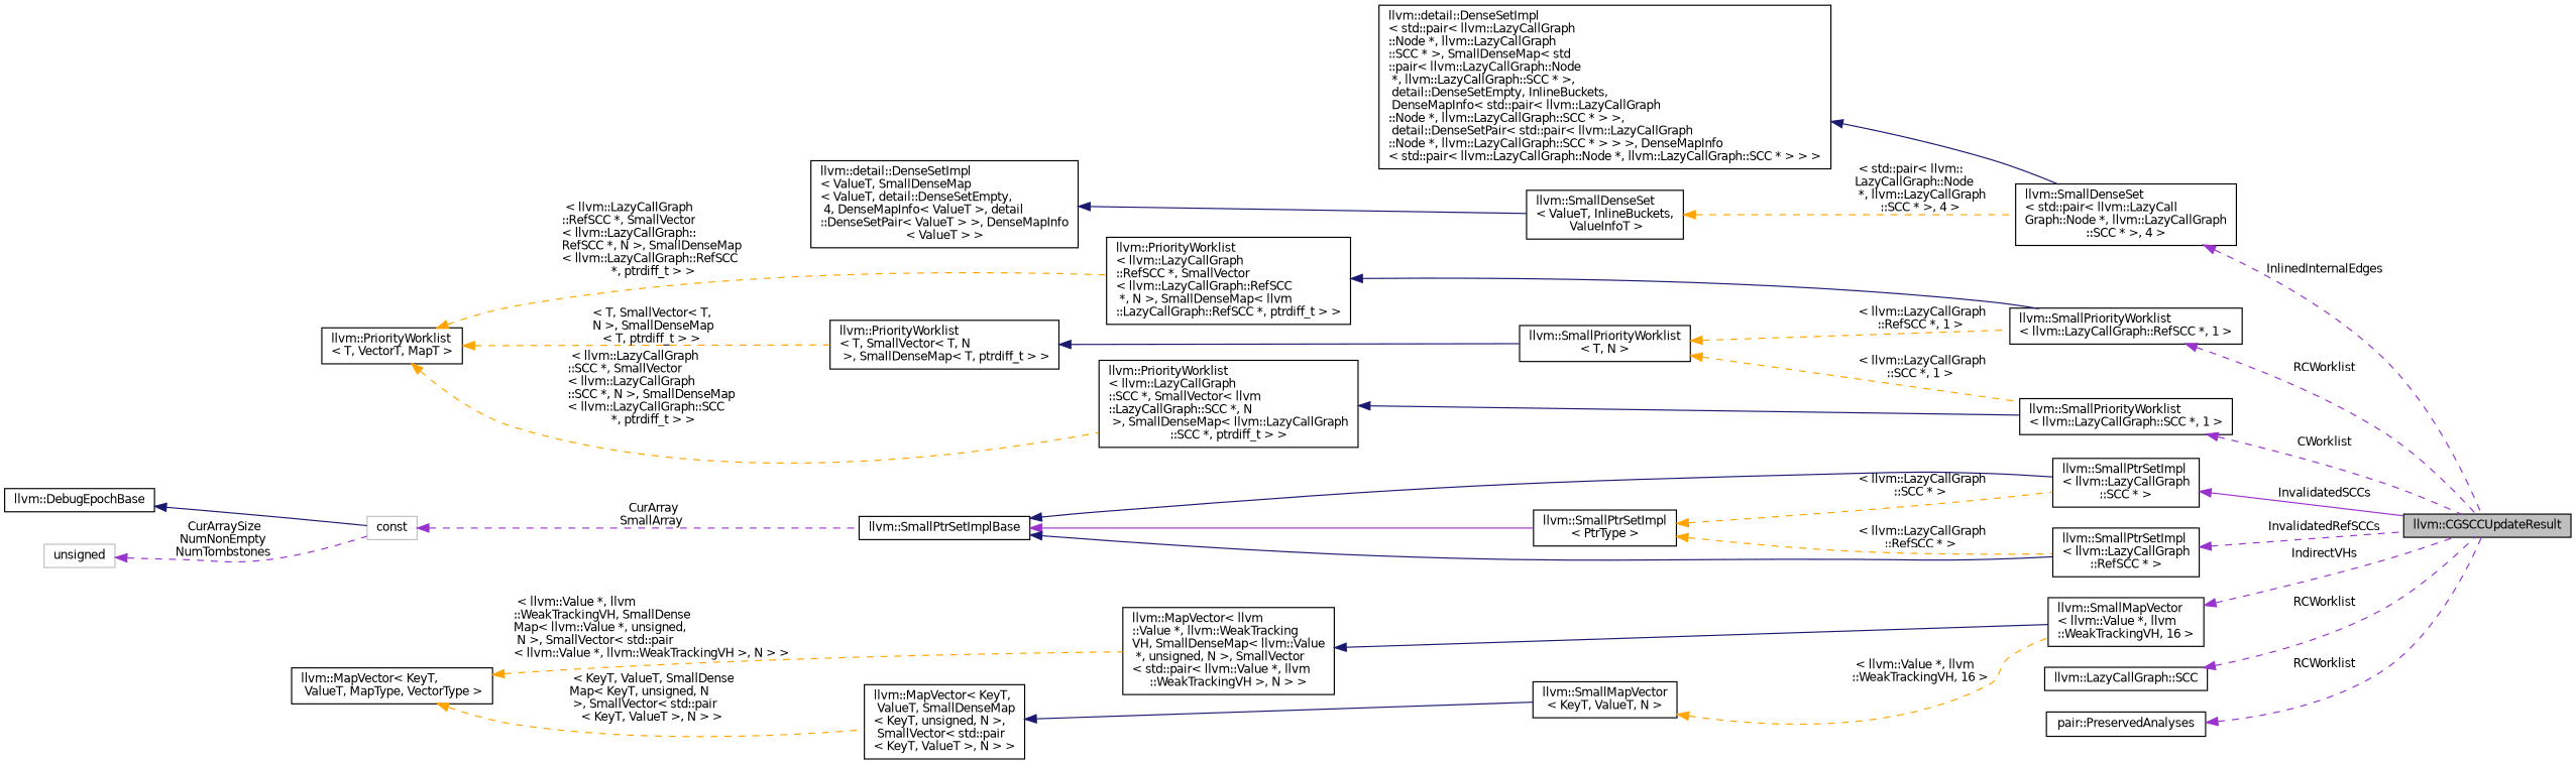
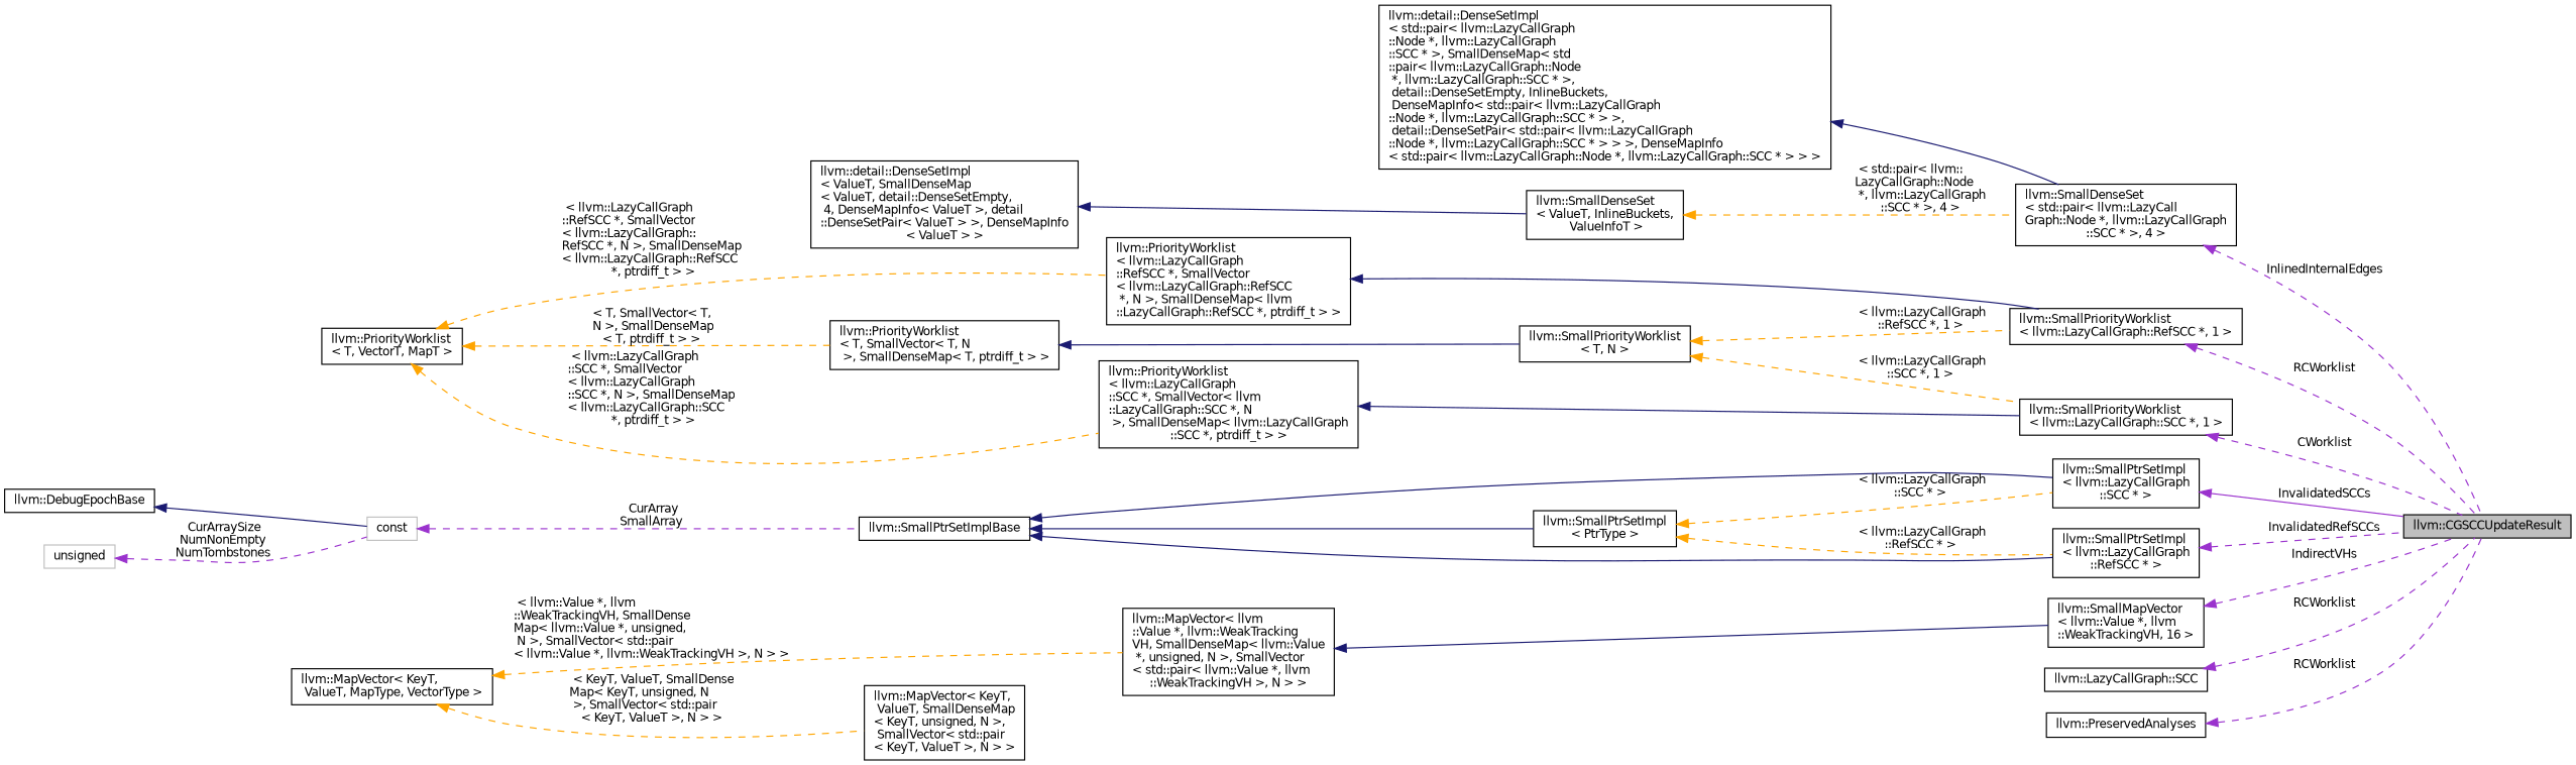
  digraph {
    rankdir=LR
    node [color=black fontname=Helvetica fontsize=10 shape=record]
    edge [color=midnightblue dir=back fontname=Helvetica fontsize=10 labelfontname=Helvetica labelfontsize=10 style=dashed]
    n1 [fillcolor=grey75 fontcolor=black height=0.2 label="llvm::CGSCCUpdateResult" style=filled width=0.4]
    n2 [height=0.2 label="llvm::SmallDenseSet\l\< std::pair\< llvm::LazyCall\lGraph::Node *, llvm::LazyCallGraph\l::SCC * \>, 4 \>" width=0.4]
    n3 [height=0.2 label="llvm::detail::DenseSetImpl\l\< std::pair\< llvm::LazyCallGraph\l::Node *, llvm::LazyCallGraph\l::SCC * \>, SmallDenseMap\< std\l::pair\< llvm::LazyCallGraph::Node\l *, llvm::LazyCallGraph::SCC * \>,\l detail::DenseSetEmpty, InlineBuckets,\l DenseMapInfo\< std::pair\< llvm::LazyCallGraph\l::Node *, llvm::LazyCallGraph::SCC * \> \>,\l detail::DenseSetPair\< std::pair\< llvm::LazyCallGraph\l::Node *, llvm::LazyCallGraph::SCC * \> \> \>, DenseMapInfo\l\< std::pair\< llvm::LazyCallGraph::Node *, llvm::LazyCallGraph::SCC * \> \> \>" width=0.4]
    n4 [height=0.2 label="llvm::detail::DenseSetImpl\l\< ValueT, SmallDenseMap\l\< ValueT, detail::DenseSetEmpty,\l 4, DenseMapInfo\< ValueT \>, detail\l::DenseSetPair\< ValueT \> \>, DenseMapInfo\l\< ValueT \> \>" width=0.4]
    n5 [height=0.2 label="llvm::SmallDenseSet\l\< ValueT, InlineBuckets,\l ValueInfoT \>" width=0.4]
    n6 [height=0.2 label="llvm::SmallPriorityWorklist\l\< llvm::LazyCallGraph::RefSCC *, 1 \>" width=0.4]
    n7 [height=0.2 label="llvm::PriorityWorklist\l\< llvm::LazyCallGraph\l::RefSCC *, SmallVector\l\< llvm::LazyCallGraph::RefSCC\l *, N \>, SmallDenseMap\< llvm\l::LazyCallGraph::RefSCC *, ptrdiff_t \> \>" width=0.4]
    n8 [height=0.2 label="llvm::PriorityWorklist\l\< T, VectorT, MapT \>" width=0.4]
    n9 [height=0.2 label="llvm::PriorityWorklist\l\< T, SmallVector\< T, N\l \>, SmallDenseMap\< T, ptrdiff_t \> \>" width=0.4]
    n10 [height=0.2 label="llvm::PriorityWorklist\l\< llvm::LazyCallGraph\l::SCC *, SmallVector\< llvm\l::LazyCallGraph::SCC *, N\l \>, SmallDenseMap\< llvm::LazyCallGraph\l::SCC *, ptrdiff_t \> \>" width=0.4]
    n11 [height=0.2 label="llvm::SmallPriorityWorklist\l\< T, N \>" width=0.4]
    n12 [height=0.2 label="llvm::SmallPriorityWorklist\l\< llvm::LazyCallGraph::SCC *, 1 \>" width=0.4]
    n13 [height=0.2 label="llvm::SmallPtrSetImpl\l\< llvm::LazyCallGraph\l::SCC * \>" width=0.4]
    n14 [height=0.2 label="llvm::SmallPtrSetImplBase" width=0.4]
    n15 [height=0.2 label="llvm::SmallPtrSetImpl\l\< PtrType \>" width=0.4]
    n16 [height=0.2 label="llvm::SmallPtrSetImpl\l\< llvm::LazyCallGraph\l::RefSCC * \>" width=0.4]
    n17 [height=0.2 label="llvm::DebugEpochBase" width=0.4]
    n18 [color=grey75 height=0.2 label=const width=0.4]
    n19 [color=grey75 height=0.2 label=unsigned width=0.4]
    n20 [height=0.2 label="llvm::SmallMapVector\l\< llvm::Value *, llvm\l::WeakTrackingVH, 16 \>" width=0.4]
    n21 [height=0.2 label="llvm::MapVector\< llvm\l::Value *, llvm::WeakTracking\lVH, SmallDenseMap\< llvm::Value\l *, unsigned, N \>, SmallVector\l\< std::pair\< llvm::Value *, llvm\l::WeakTrackingVH \>, N \> \>" width=0.4]
    n22 [height=0.2 label="llvm::MapVector\< KeyT,\l ValueT, MapType, VectorType \>" width=0.4]
    n23 [height=0.2 label="llvm::MapVector\< KeyT,\l ValueT, SmallDenseMap\l\< KeyT, unsigned, N \>,\l SmallVector\< std::pair\l\< KeyT, ValueT \>, N \> \>" width=0.4]
-   n24 [height=0.2 label="llvm::SmallMapVector\l\< KeyT, ValueT, N \>" width=0.4]
    n25 [height=0.2 label="llvm::LazyCallGraph::SCC" width=0.4]
-   n26 [height=0.2 label="pair::PreservedAnalyses" width=0.4]
+   n26 [height=0.2 label="llvm::PreservedAnalyses" width=0.4]
    n2 -> n1 [color=darkorchid3 label=" InlinedInternalEdges"]
    n3 -> n2 [style=solid]
    n4 -> n5 [style=solid]
    n5 -> n2 [color=orange label=" \< std::pair\< llvm::\lLazyCallGraph::Node\l *, llvm::LazyCallGraph\l::SCC * \>, 4 \>"]
    n6 -> n1 [color=darkorchid3 label=" RCWorklist"]
    n7 -> n6 [style=solid]
    n8 -> n7 [color=orange label=" \< llvm::LazyCallGraph\l::RefSCC *, SmallVector\l\< llvm::LazyCallGraph::\lRefSCC *, N \>, SmallDenseMap\l\< llvm::LazyCallGraph::RefSCC\l *, ptrdiff_t \> \>"]
    n8 -> n9 [color=orange label=" \< T, SmallVector\< T,\l N \>, SmallDenseMap\l\< T, ptrdiff_t \> \>"]
    n8 -> n10 [color=orange label=" \< llvm::LazyCallGraph\l::SCC *, SmallVector\l\< llvm::LazyCallGraph\l::SCC *, N \>, SmallDenseMap\l\< llvm::LazyCallGraph::SCC\l *, ptrdiff_t \> \>"]
    n9 -> n11 [style=solid]
    n10 -> n12 [style=solid]
    n11 -> n6 [color=orange label=" \< llvm::LazyCallGraph\l::RefSCC *, 1 \>"]
    n11 -> n12 [color=orange label=" \< llvm::LazyCallGraph\l::SCC *, 1 \>"]
    n12 -> n1 [color=darkorchid3 label=" CWorklist"]
    n13 -> n1 [color=darkorchid3 label=" InvalidatedSCCs" style=solid]
    n14 -> n13 [style=solid]
-   n14 -> n15 [color=darkorchid3 style=solid]
+   n14 -> n15 [style=solid]
    n14 -> n16 [style=solid]
    n15 -> n13 [color=orange label=" \< llvm::LazyCallGraph\l::SCC * \>"]
    n15 -> n16 [color=orange label=" \< llvm::LazyCallGraph\l::RefSCC * \>"]
    n16 -> n1 [color=darkorchid3 label=" InvalidatedRefSCCs"]
    n17 -> n18 [style=solid]
    n18 -> n14 [color=darkorchid3 label=" CurArray\nSmallArray"]
    n19 -> n18 [color=darkorchid3 label=" CurArraySize\nNumNonEmpty\nNumTombstones"]
    n20 -> n1 [color=darkorchid3 label=" IndirectVHs"]
    n21 -> n20 [style=solid]
    n22 -> n21 [color=orange label=" \< llvm::Value *, llvm\l::WeakTrackingVH, SmallDense\lMap\< llvm::Value *, unsigned,\l N \>, SmallVector\< std::pair\l\< llvm::Value *, llvm::WeakTrackingVH \>, N \> \>"]
    n22 -> n23 [color=orange label=" \< KeyT, ValueT, SmallDense\lMap\< KeyT, unsigned, N\l \>, SmallVector\< std::pair\l\< KeyT, ValueT \>, N \> \>"]
-   n23 -> n24 [style=solid]
-   n24 -> n20 [color=orange label=" \< llvm::Value *, llvm\l::WeakTrackingVH, 16 \>"]
    n25 -> n1 [color=darkorchid3 label=" RCWorklist"]
    n26 -> n1 [color=darkorchid3 label=" RCWorklist"]
  }
